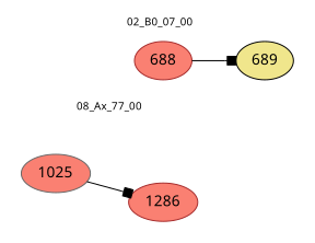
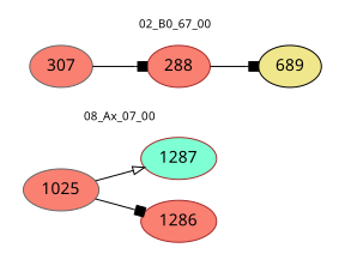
  digraph {
    fontname="Noto Sans"
    rankdir=LR
    node [color=brown fillcolor=salmon fontname="Noto Sans" style=filled]
    edge [arrowhead=box color=black fontname="Noto Sans"]
    n1 [color=gray40 label=1025]
    n2 [label=1286]
-   n5 [label=688]
+   n3 [fillcolor=aquamarine label=1287]
+   n4 [color=gray40 label=307]
+   n5 [label=288]
    n6 [color=black fillcolor=khaki label=689]
    subgraph cluster_1 {
      color=white
      fontsize=10
-     label="08_Ax_77_00"
+     label="08_Ax_07_00"
      n1
      n2
+     n3
    }
    subgraph cluster_2 {
      color=white
      fontsize=10
-     label="02_B0_07_00"
+     label="02_B0_67_00"
+     n4
      n5
      n6
    }
    n1 -> n2
+   n1 -> n3 [arrowhead=onormal]
+   n4 -> n5
    n5 -> n6
  }
